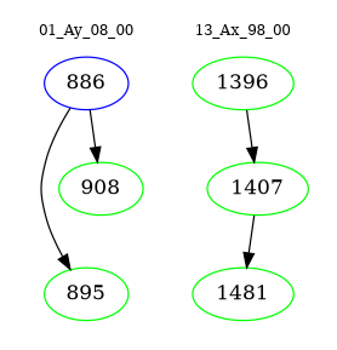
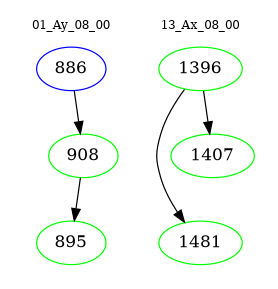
  digraph {
    node [color=green]
    edge [color=black]
    n1 [color=blue label=886]
    n2 [label=895]
    n3 [label=908]
    n4 [label=1396]
    n5 [label=1481]
    n6 [label=1407]
    subgraph cluster_1 {
      color=white
      fontsize=10
      label="01_Ay_08_00"
      n1
      n2
      n3
    }
    subgraph cluster_2 {
      color=white
      fontsize=10
-     label="13_Ax_98_00"
+     label="13_Ax_08_00"
      n4
      n5
      n6
    }
-   n1 -> n2
+   n3 -> n2
    n1 -> n3
-   n6 -> n5
+   n4 -> n5
    n4 -> n6
  }
